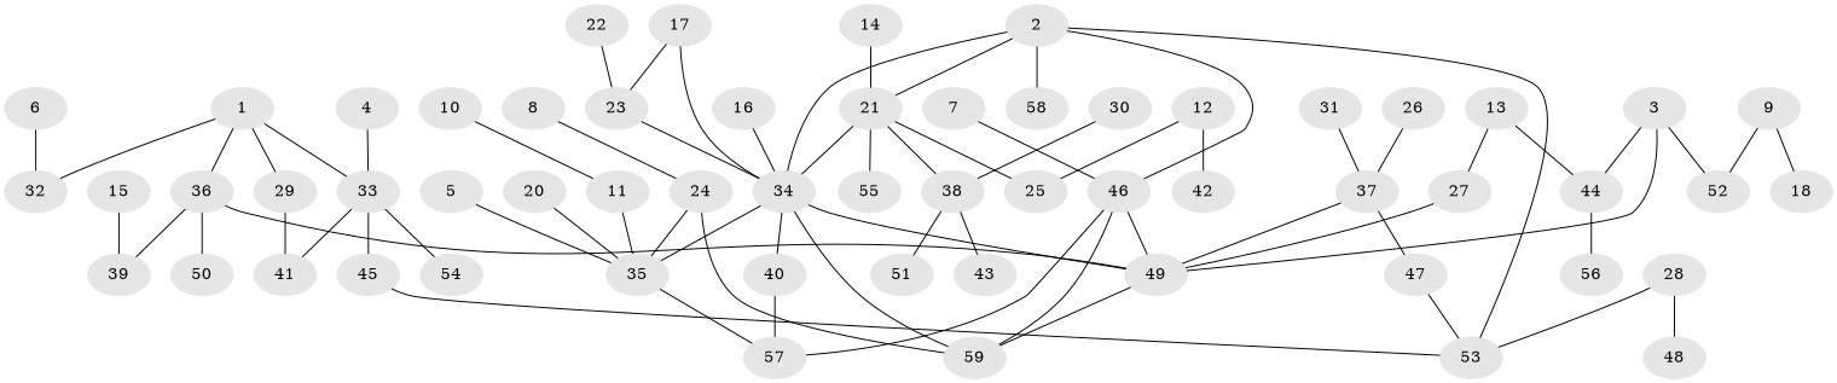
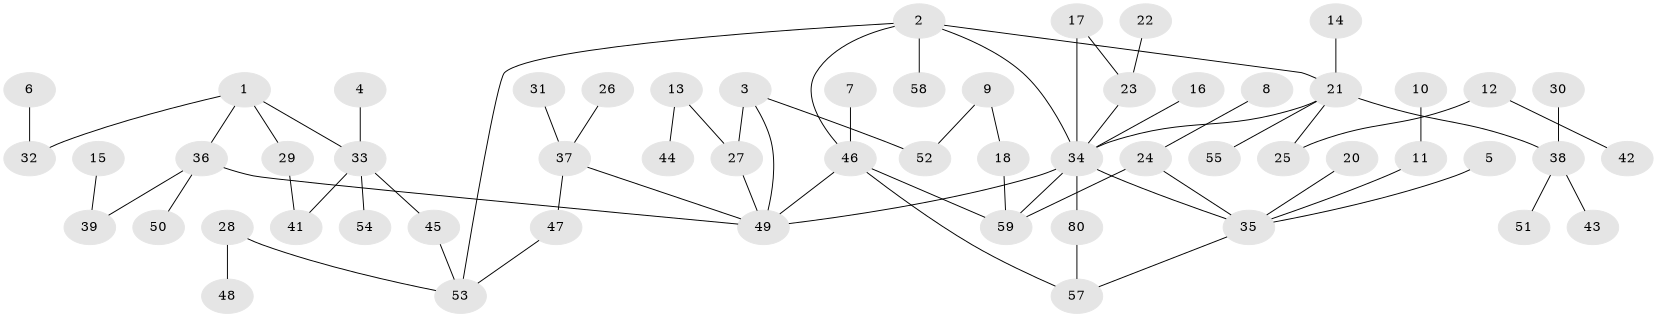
  graph {
    node [color=gray90 style=filled]
    edge [weight=1.0]
    1
    32
    33
    36
    29
    41
    45
    54
    49
    39
    50
    2
    21
    34
    46
    53
    58
    25
    38
    55
    35
    59
-   40
+   40 [label=80]
    57
    3
    44
    52
-   56
    4
    5
    6
    7
    8
    24
    9
    18
    10
    11
    12
    42
    13
    27
    14
    15
    16
    17
    23
    20
    43
    51
    22
    26
    37
    47
    28
    48
    30
    31
    1 -- 32
    1 -- 33
    1 -- 36
    1 -- 29
    33 -- 41
    33 -- 45
    33 -- 54
    36 -- 49
    36 -- 39
    36 -- 50
    29 -- 41
    45 -- 53
    2 -- 21
    2 -- 34
    2 -- 46
    2 -- 53
    2 -- 58
    21 -- 34
    21 -- 25
    21 -- 38
    21 -- 55
    34 -- 49
    34 -- 35
    34 -- 59
    34 -- 40
    46 -- 49
    46 -- 59
    46 -- 57
    38 -- 43
    38 -- 51
    35 -- 57
    40 -- 57
    3 -- 49
-   3 -- 44
+   3 -- 27
    3 -- 52
-   44 -- 56
    4 -- 33
    5 -- 35
    6 -- 32
    7 -- 46
    8 -- 24
    24 -- 35
    24 -- 59
    9 -- 52
    9 -- 18
-   49 -- 59
+   18 -- 59
    10 -- 11
    11 -- 35
    12 -- 25
    12 -- 42
    13 -- 44
    13 -- 27
    27 -- 49
    14 -- 21
    15 -- 39
    16 -- 34
    17 -- 34 [weight=2.0]
    17 -- 23
    23 -- 34
    20 -- 35
    22 -- 23
    26 -- 37
    37 -- 49
    37 -- 47
    47 -- 53
    28 -- 53
    28 -- 48
    30 -- 38
    31 -- 37
  }
